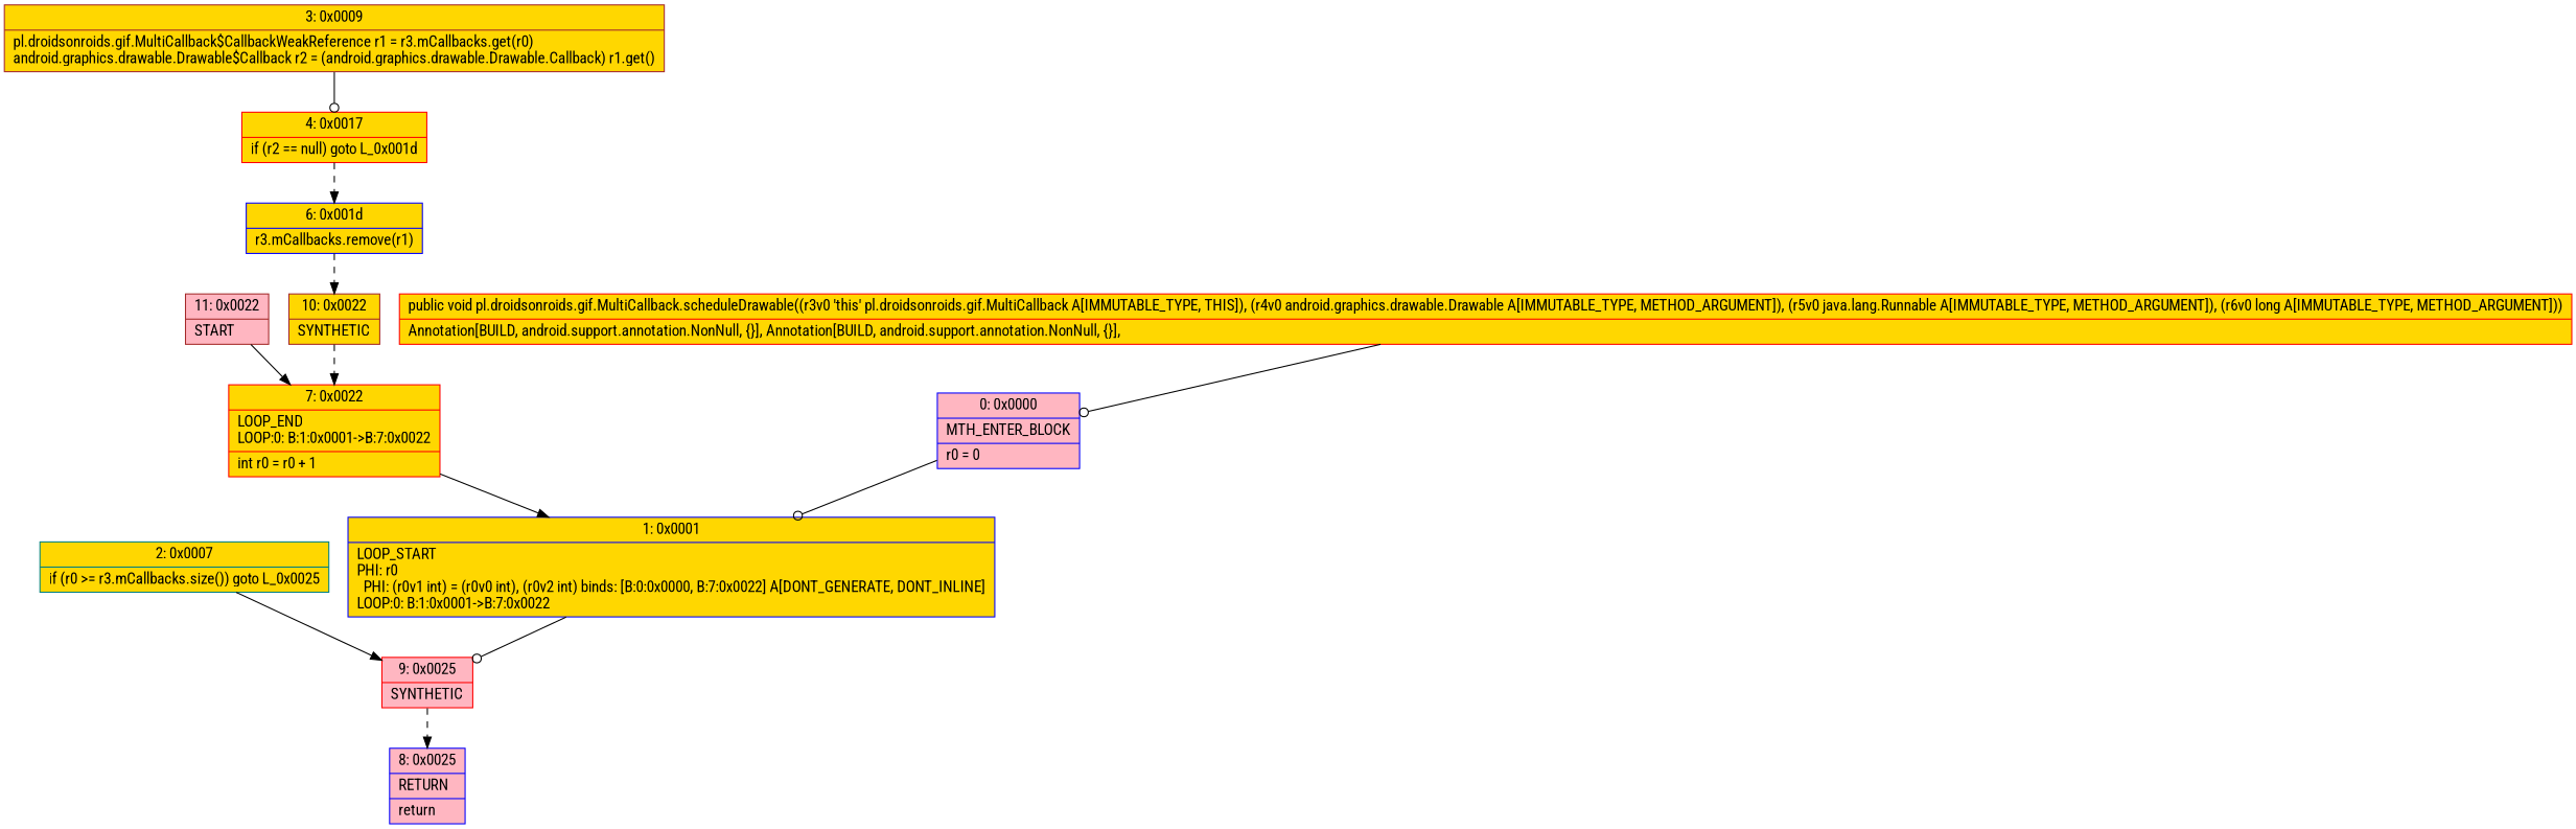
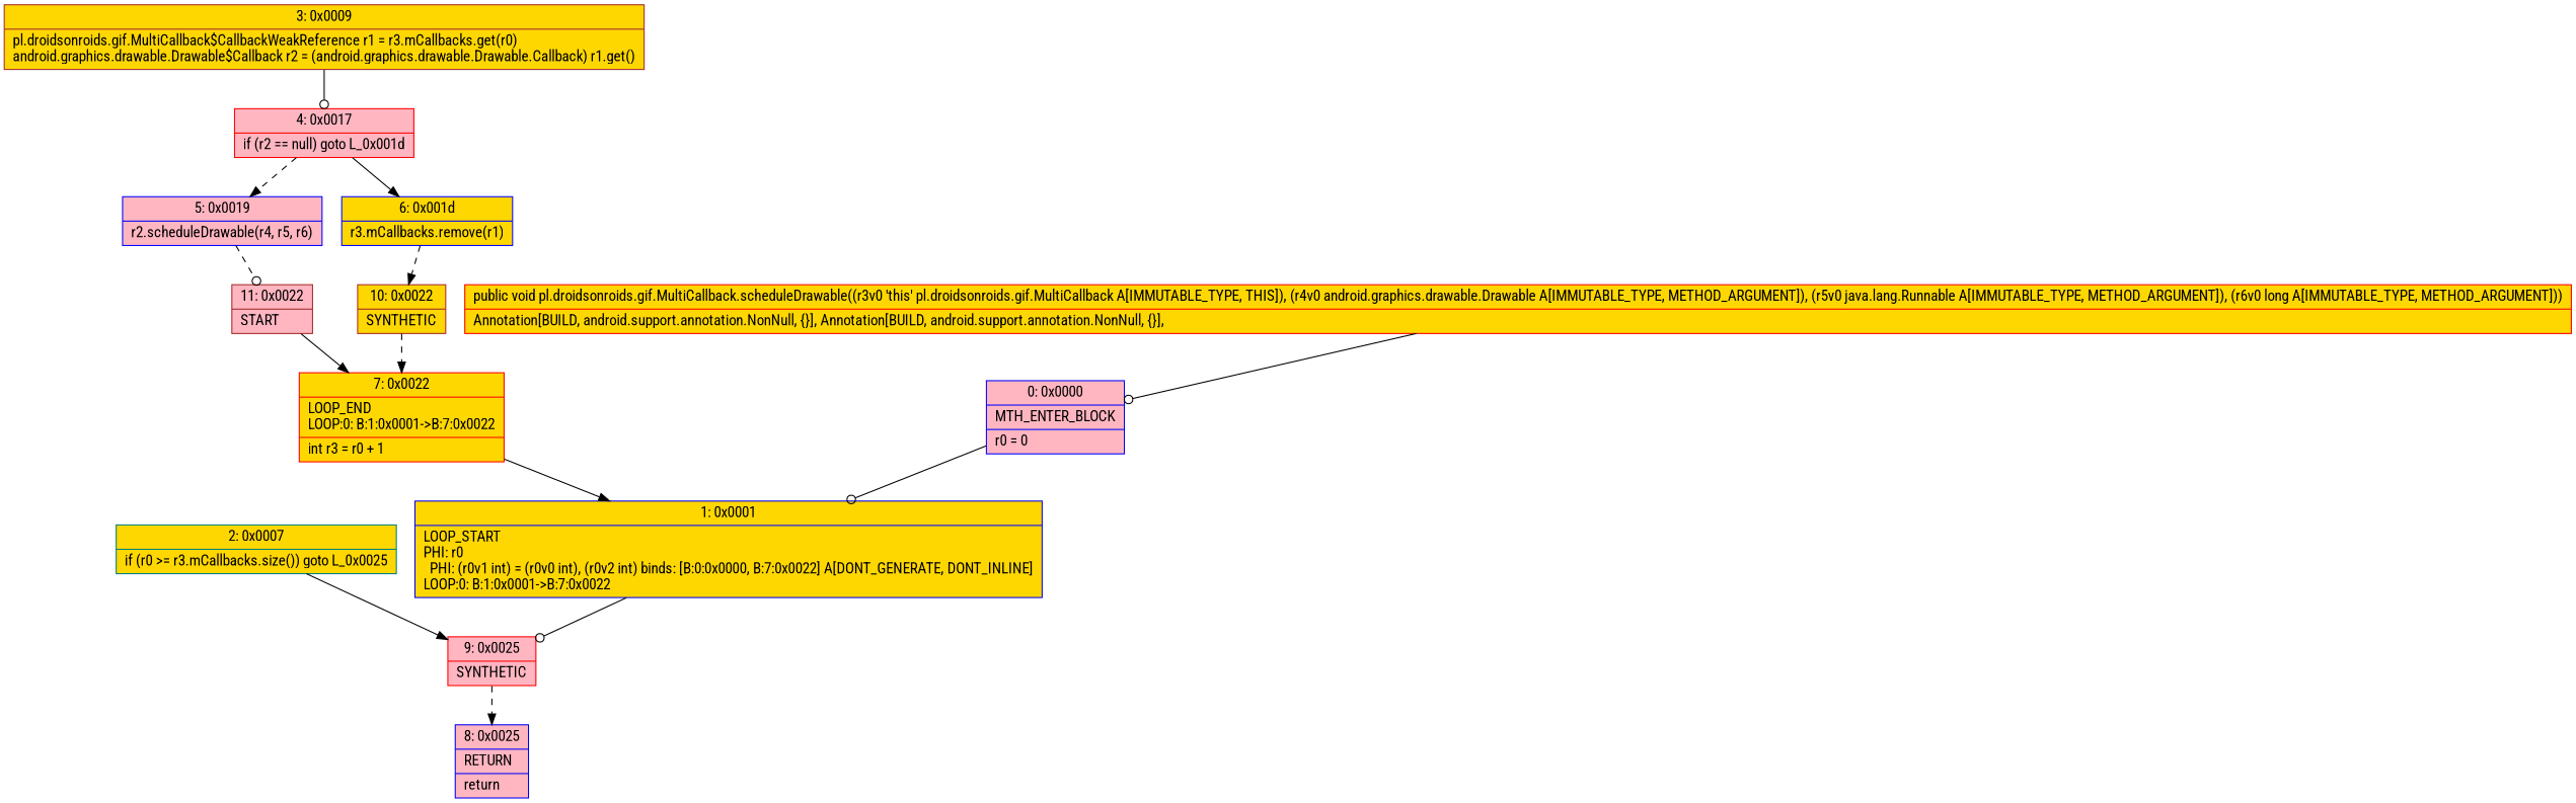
  digraph {
    fontname="Roboto Condensed"
    node [color=blue fillcolor=gold fontname="Roboto Condensed" shape=record style=filled]
    edge [arrowhead=normal fontname="Roboto Condensed" style=solid]
    n1 [fillcolor=lightpink label="{0\:\ 0x0000|MTH_ENTER_BLOCK\l|r0 = 0\l}"]
    n2 [label="{1\:\ 0x0001|LOOP_START\lPHI: r0 \l  PHI: (r0v1 int) = (r0v0 int), (r0v2 int) binds: [B:0:0x0000, B:7:0x0022] A[DONT_GENERATE, DONT_INLINE]\lLOOP:0: B:1:0x0001\-\>B:7:0x0022\l}"]
    n3 [color=red fillcolor=lightpink label="{9\:\ 0x0025|SYNTHETIC\l}"]
    n4 [color=teal label="{2\:\ 0x0007|if (r0 \>= r3.mCallbacks.size()) goto L_0x0025\l}"]
    n5 [color=brown label="{3\:\ 0x0009|pl.droidsonroids.gif.MultiCallback$CallbackWeakReference r1 = r3.mCallbacks.get(r0)\landroid.graphics.drawable.Drawable$Callback r2 = (android.graphics.drawable.Drawable.Callback) r1.get()\l}"]
-   n6 [color=red label="{4\:\ 0x0017|if (r2 == null) goto L_0x001d\l}"]
+   n6 [color=red fillcolor=lightpink label="{4\:\ 0x0017|if (r2 == null) goto L_0x001d\l}"]
    n7 [fillcolor=lightpink label="{8\:\ 0x0025|RETURN\l|return\l}"]
+   n8 [fillcolor=lightpink label="{5\:\ 0x0019|r2.scheduleDrawable(r4, r5, r6)\l}"]
    n9 [label="{6\:\ 0x001d|r3.mCallbacks.remove(r1)\l}"]
    n10 [color=brown fillcolor=lightpink label="{11\:\ 0x0022|START\l}"]
    n11 [color=brown label="{10\:\ 0x0022|SYNTHETIC\l}"]
-   n12 [color=red label="{7\:\ 0x0022|LOOP_END\lLOOP:0: B:1:0x0001\-\>B:7:0x0022\l|int r0 = r0 + 1\l}"]
+   n12 [color=red label="{7\:\ 0x0022|LOOP_END\lLOOP:0: B:1:0x0001\-\>B:7:0x0022\l|int r3 = r0 + 1\l}"]
    n13 [color=red label="{public void pl.droidsonroids.gif.MultiCallback.scheduleDrawable((r3v0 'this' pl.droidsonroids.gif.MultiCallback A[IMMUTABLE_TYPE, THIS]), (r4v0 android.graphics.drawable.Drawable A[IMMUTABLE_TYPE, METHOD_ARGUMENT]), (r5v0 java.lang.Runnable A[IMMUTABLE_TYPE, METHOD_ARGUMENT]), (r6v0 long A[IMMUTABLE_TYPE, METHOD_ARGUMENT]))  | Annotation[BUILD, android.support.annotation.NonNull, \{\}], Annotation[BUILD, android.support.annotation.NonNull, \{\}], \l}"]
    n1 -> n2 [arrowhead=odot]
    n2 -> n3 [arrowhead=odot]
    n3 -> n7 [style=dashed]
    n4 -> n3
    n5 -> n6 [arrowhead=odot]
-   n6 -> n9 [style=dashed]
+   n6 -> n8 [style=dashed]
+   n6 -> n9
+   n8 -> n10 [arrowhead=odot style=dashed]
    n9 -> n11 [style=dashed]
    n10 -> n12
    n11 -> n12 [style=dashed]
    n12 -> n2
    n13 -> n1 [arrowhead=odot]
  }
